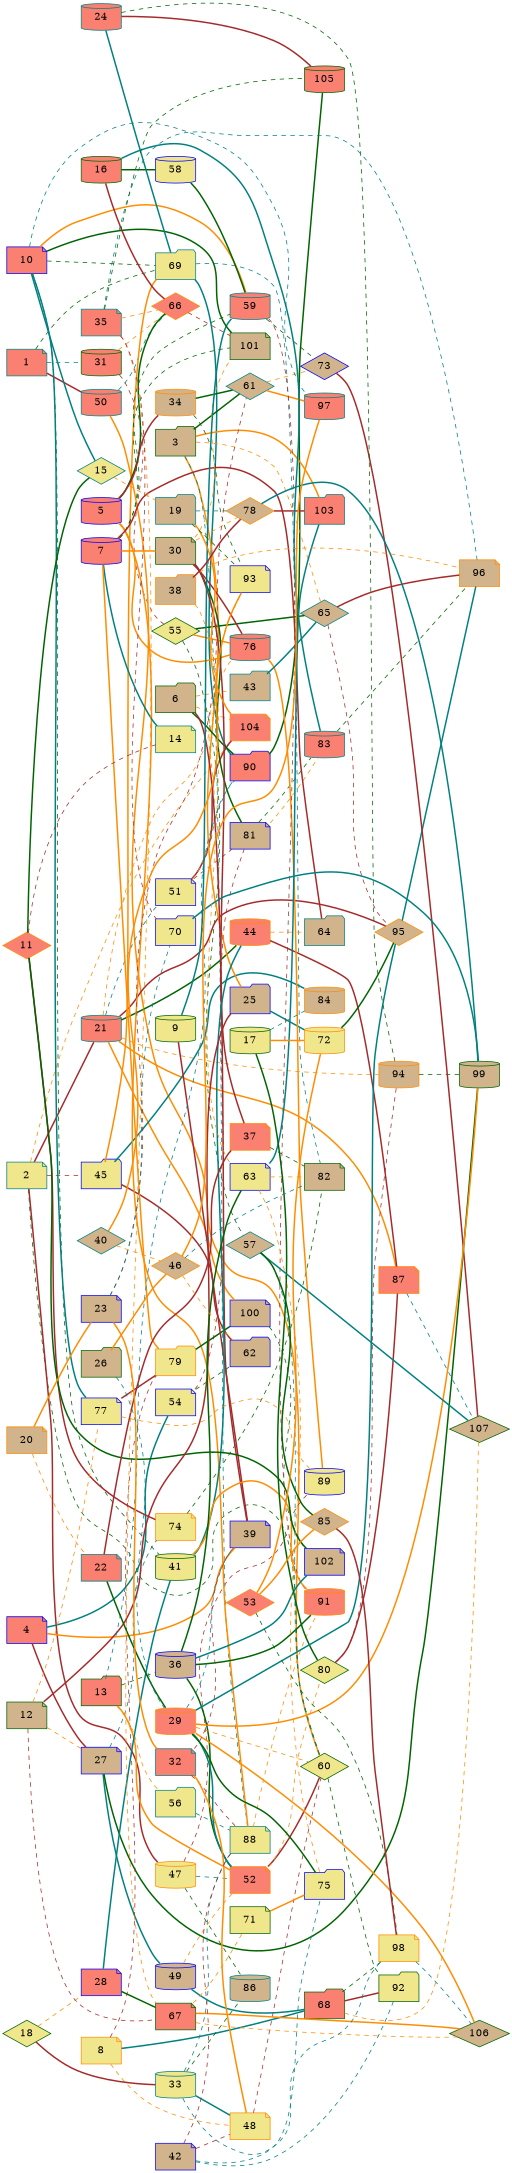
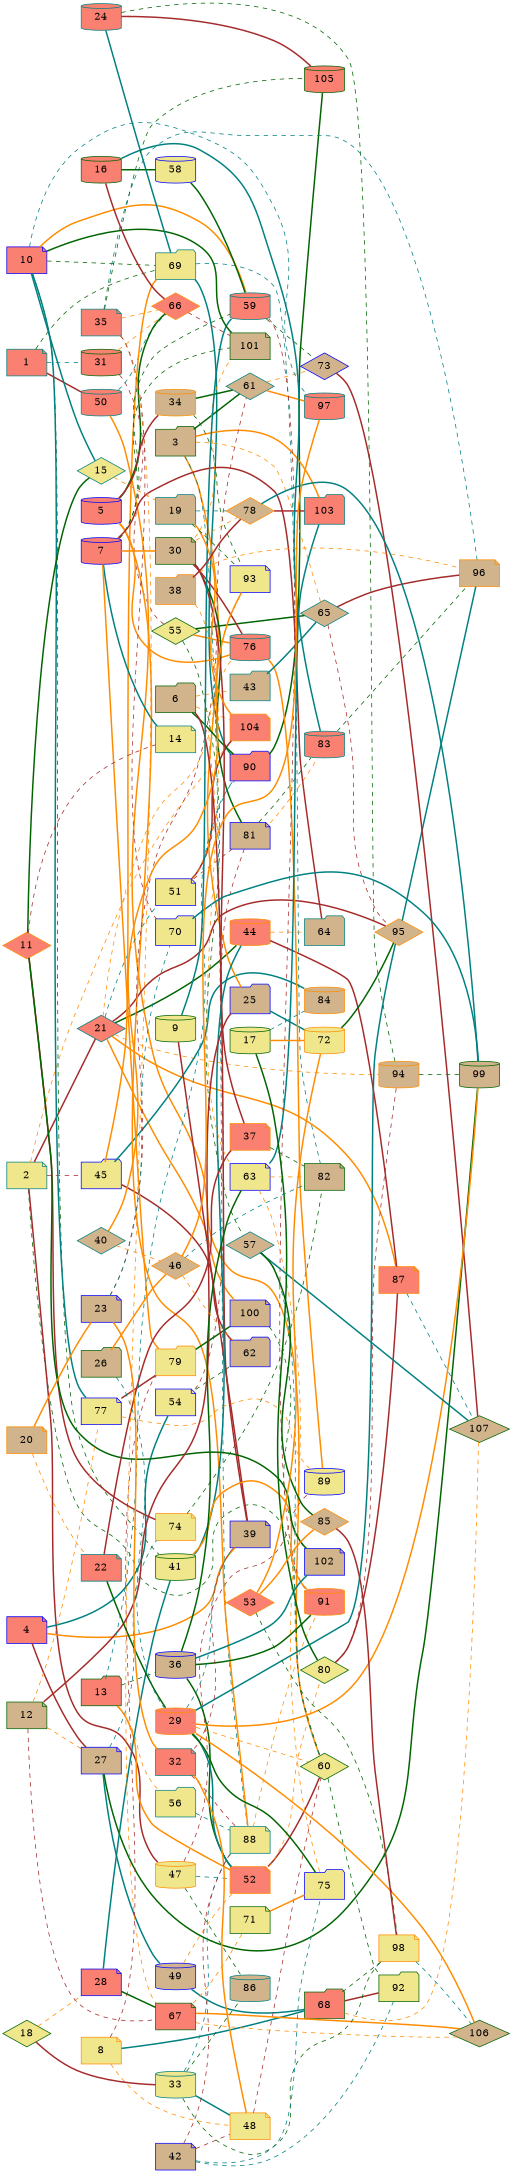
  graph {
    rankdir=LR
    node [color=blue fillcolor=tan shape=note style=filled]
    edge [color=darkorange style=bold]
    1 [color=teal fillcolor=salmon]
    31 [color=darkgreen fillcolor=salmon shape=cylinder]
    50 [color=teal fillcolor=salmon shape=cylinder]
    69 [color=teal fillcolor=khaki shape=folder]
    66 [color=darkorange fillcolor=salmon shape=diamond]
    55 [color=darkgreen fillcolor=khaki shape=diamond]
    60 [color=darkgreen fillcolor=khaki shape=diamond]
    90 [fillcolor=salmon shape=folder]
    82 [color=darkgreen]
    2 [color=teal fillcolor=khaki]
-   21 [color=teal fillcolor=salmon shape=cylinder]
+   21 [color=teal fillcolor=salmon shape=diamond]
    45 [fillcolor=khaki shape=folder]
    47 [color=darkorange fillcolor=khaki shape=cylinder]
    104 [color=darkorange fillcolor=salmon]
    93 [fillcolor=khaki]
    44 [color=darkorange fillcolor=salmon shape=cylinder]
    51 [fillcolor=khaki]
    87 [color=darkorange fillcolor=salmon]
    94 [color=darkorange shape=cylinder]
    95 [color=darkorange shape=diamond]
    100
    84 [color=darkorange shape=cylinder]
    62 [shape=folder]
    52 [color=darkorange fillcolor=salmon]
    86 [color=teal shape=cylinder]
    89 [fillcolor=khaki shape=cylinder]
    92 [color=darkgreen fillcolor=khaki shape=folder]
    3 [color=darkgreen shape=folder]
    25 [shape=folder]
    61 [color=teal shape=diamond]
    65 [color=teal shape=diamond]
    88 [color=teal fillcolor=khaki]
    103 [color=teal fillcolor=salmon shape=folder]
    72 [color=darkorange fillcolor=khaki shape=cylinder]
    97 [color=teal fillcolor=salmon shape=cylinder]
    73 [shape=diamond]
    96 [color=darkorange]
    91 [color=darkorange fillcolor=salmon shape=cylinder]
    4 [fillcolor=salmon]
    27
    39
    54 [fillcolor=khaki]
    74 [color=darkorange fillcolor=khaki]
    49 [shape=cylinder]
    99 [color=darkgreen shape=cylinder]
    81
    5 [fillcolor=salmon shape=cylinder]
    34 [color=darkorange shape=cylinder]
    76 [color=teal fillcolor=salmon shape=cylinder]
    101 [color=darkgreen]
    6 [color=darkgreen shape=folder]
    43 [color=teal shape=folder]
    105 [color=darkgreen fillcolor=salmon shape=cylinder]
    7 [fillcolor=salmon shape=cylinder]
    14 [color=teal fillcolor=khaki]
    30 [color=darkgreen]
    59 [color=teal fillcolor=salmon shape=cylinder]
    64 [color=teal shape=folder]
    79 [color=darkorange fillcolor=khaki shape=folder]
    78 [color=darkorange shape=diamond]
    37 [color=darkorange fillcolor=salmon]
    8 [color=darkorange fillcolor=khaki]
    48 [color=darkorange fillcolor=khaki]
    68 [color=darkgreen fillcolor=salmon shape=folder]
    98 [color=darkorange fillcolor=khaki]
    107 [color=darkgreen shape=diamond]
    9 [color=darkgreen fillcolor=khaki shape=cylinder]
    10 [fillcolor=salmon]
    15 [color=teal fillcolor=khaki shape=diamond]
    41 [color=darkgreen fillcolor=khaki shape=cylinder]
    77 [fillcolor=khaki]
    19 [color=teal shape=folder]
    11 [color=darkorange fillcolor=salmon shape=diamond]
    102
    12 [color=darkgreen]
    67 [color=darkgreen fillcolor=salmon]
    106 [color=darkgreen shape=diamond]
    71 [color=darkgreen fillcolor=khaki]
    13 [color=darkgreen fillcolor=salmon shape=folder]
    36 [shape=cylinder]
    56 [color=teal fillcolor=khaki shape=folder]
    63 [fillcolor=khaki]
    80 [color=darkgreen fillcolor=khaki shape=diamond]
    16 [color=darkgreen fillcolor=salmon shape=cylinder]
    58 [fillcolor=khaki shape=cylinder]
    83 [color=teal fillcolor=salmon shape=cylinder]
    17 [color=darkgreen fillcolor=khaki shape=cylinder]
    18 [color=darkgreen fillcolor=khaki shape=diamond]
    28 [fillcolor=salmon]
    33 [color=teal fillcolor=khaki shape=cylinder]
    20 [color=darkorange]
    22 [color=teal fillcolor=salmon]
    23
    29 [color=darkorange fillcolor=salmon shape=cylinder]
    32 [color=teal fillcolor=salmon]
    70 [fillcolor=khaki shape=folder]
    75 [fillcolor=khaki shape=folder]
    24 [color=teal fillcolor=salmon shape=cylinder]
    26 [color=darkgreen shape=folder]
    46 [color=darkorange shape=diamond]
    57 [color=teal shape=diamond]
    35 [color=teal fillcolor=salmon]
    38 [color=darkorange shape=folder]
    40 [color=teal shape=diamond]
    42
    53 [color=darkorange fillcolor=salmon shape=diamond]
    85 [color=darkorange shape=diamond]
    1 -- 31 [color=teal style=dashed]
    1 -- 50 [color=brown]
    1 -- 69 [color=darkgreen style=dashed]
    31 -- 66 [style=dashed]
    31 -- 55 [color=brown style=dashed]
    50 -- 66 [color=teal style=dashed]
    50 -- 60
    69 -- 90 [color=teal]
    69 -- 82 [color=teal style=dashed]
    66 -- 101 [color=brown style=dashed]
    55 -- 65 [color=darkgreen]
    55 -- 76
    55 -- 57 [color=darkgreen style=dashed]
    60 -- 92 [color=darkgreen style=dashed]
    90 -- 105 [color=darkgreen]
    2 -- 60 [color=darkgreen style=dashed]
    2 -- 21 [color=brown]
    2 -- 45 [color=brown style=dashed]
    2 -- 47 [color=brown]
    2 -- 104 [style=dashed]
    21 -- 93 [style=dashed]
    21 -- 44 [color=darkgreen]
    21 -- 51 [color=teal style=dashed]
    21 -- 87
    21 -- 94 [style=dashed]
    21 -- 95 [color=brown]
    21 -- 100
    45 -- 69
    45 -- 84 [color=teal]
    45 -- 62 [color=brown]
    47 -- 52 [color=teal style=dashed]
    47 -- 86 [color=darkgreen style=dashed]
    47 -- 89 [color=brown style=dashed]
    44 -- 87 [color=brown]
    44 -- 64 [style=dashed]
    51 -- 90 [color=teal style=dashed]
    51 -- 104 [color=brown]
    51 -- 81 [color=brown style=dashed]
    51 -- 76 [style=dashed]
    87 -- 107 [color=teal style=dashed]
    94 -- 99 [color=darkgreen style=dashed]
    95 -- 96 [color=teal]
    100 -- 102 [color=darkgreen style=dashed]
    52 -- 60 [color=brown]
    52 -- 80 [style=dashed]
    3 -- 25
    3 -- 61 [color=darkgreen]
    3 -- 65 [style=dashed]
    3 -- 88 [color=teal style=dashed]
    3 -- 103
    25 -- 72 [color=teal]
    61 -- 97
    61 -- 73 [style=dashed]
    65 -- 95 [color=brown style=dashed]
    65 -- 96 [color=brown]
    88 -- 91 [style=dashed]
    72 -- 95 [color=darkgreen]
    73 -- 107 [color=brown]
    4 -- 27 [color=brown]
    4 -- 39
    4 -- 54 [color=teal]
    27 -- 74 [color=teal style=dashed]
    27 -- 49 [color=teal]
    27 -- 99 [color=darkgreen]
    54 -- 62 [color=darkgreen style=dashed]
    54 -- 81 [color=brown style=dashed]
    74 -- 82 [color=darkgreen style=dashed]
    49 -- 52 [style=dashed]
    49 -- 68 [color=teal]
    81 -- 83 [style=dashed]
    81 -- 83 [color=darkgreen style=dashed]
    5 -- 66 [color=darkgreen]
    5 -- 88
    5 -- 34 [color=brown]
    5 -- 76
    34 -- 93 [color=darkgreen style=dashed]
    34 -- 61 [color=darkgreen]
    76 -- 89
    6 -- 90 [color=darkgreen]
    6 -- 104 [style=dashed]
    6 -- 39 [color=brown]
    6 -- 43 [style=dashed]
    43 -- 65 [color=teal]
    7 -- 101 [color=darkgreen style=dashed]
    7 -- 14 [color=teal]
    7 -- 30
    7 -- 59 [color=darkgreen style=dashed]
    7 -- 64 [color=brown]
    7 -- 79
    30 -- 81 [color=darkgreen]
    30 -- 76 [color=brown]
    30 -- 101 [style=dashed]
    30 -- 78 [style=dashed]
    30 -- 37 [color=brown]
    59 -- 73 [color=darkgreen style=dashed]
    59 -- 91 [color=brown style=dashed]
    79 -- 100 [color=darkgreen]
    78 -- 103 [color=brown]
    78 -- 99 [color=teal]
    37 -- 82 [color=darkgreen style=dashed]
    8 -- 79 [color=brown style=dashed]
    8 -- 48 [style=dashed]
    8 -- 68 [color=teal]
    48 -- 60 [color=brown style=dashed]
    68 -- 92 [color=brown]
    68 -- 98 [color=darkgreen style=dashed]
    68 -- 107 [style=dashed]
    98 -- 106 [color=teal style=dashed]
    9 -- 39 [color=brown]
    9 -- 59 [color=teal]
    10 -- 69 [color=darkgreen style=dashed]
    10 -- 97 [color=teal style=dashed]
    10 -- 101 [color=darkgreen]
    10 -- 59
    10 -- 15 [color=teal]
    10 -- 41 [color=darkgreen style=dashed]
    10 -- 77 [color=teal]
    15 -- 19 [style=dashed]
    41 -- 44 [color=teal]
    41 -- 91
    77 -- 89 [style=dashed]
    77 -- 79 [color=brown]
    19 -- 104
    19 -- 93 [color=darkgreen style=dashed]
    19 -- 78 [color=teal style=dashed]
    11 -- 74 [color=brown]
    11 -- 14 [color=brown style=dashed]
    11 -- 15 [color=darkgreen]
    11 -- 102 [color=darkgreen]
    12 -- 25 [color=brown]
    12 -- 27 [style=dashed]
    12 -- 77 [style=dashed]
    12 -- 67 [color=brown style=dashed]
    67 -- 106 [style=dashed]
    67 -- 106
    67 -- 71 [style=dashed]
    71 -- 75
    13 -- 90 [color=teal style=dashed]
    13 -- 52
    13 -- 36 [color=darkgreen style=dashed]
    13 -- 56 [style=dashed]
    36 -- 52 [color=darkgreen]
    36 -- 91 [color=darkgreen]
    36 -- 102 [color=teal]
    36 -- 63 [color=darkgreen]
    56 -- 88 [color=teal style=dashed]
    63 -- 82 [style=dashed]
    63 -- 103 [color=teal]
    63 -- 75 [style=dashed]
    80 -- 87 [color=brown]
    80 -- 94 [color=brown style=dashed]
    16 -- 66 [color=brown]
    16 -- 58 [color=darkgreen]
    16 -- 83 [color=teal]
    58 -- 59 [color=darkgreen]
    83 -- 96 [color=darkgreen style=dashed]
    17 -- 84 [color=teal style=dashed]
    17 -- 72
    17 -- 80 [color=darkgreen]
    18 -- 28 [style=dashed]
    18 -- 33 [color=brown]
    28 -- 41 [color=teal]
    28 -- 67 [color=darkgreen]
    33 -- 86 [color=darkgreen style=dashed]
    33 -- 88 [color=teal style=dashed]
    33 -- 48 [color=teal]
-   33 -- 98 [color=teal style=dashed]
+   33 -- 98 [color=darkgreen style=dashed]
    20 -- 22 [style=dashed]
    20 -- 23
    22 -- 37 [color=brown]
    22 -- 29 [color=darkgreen]
    23 -- 61 [color=brown style=dashed]
    23 -- 32
    23 -- 70 [color=teal style=dashed]
    29 -- 60 [style=dashed]
    29 -- 95 [color=teal]
    29 -- 52 [color=teal]
    29 -- 39 [color=teal style=dashed]
    29 -- 99
    29 -- 106
    29 -- 75 [color=darkgreen]
    32 -- 88 [color=brown style=dashed]
    32 -- 39 [color=brown style=dashed]
    32 -- 48
    70 -- 99 [color=teal]
    24 -- 69 [color=teal]
    24 -- 94 [color=darkgreen style=dashed]
    24 -- 105 [color=brown]
    26 -- 29 [color=teal style=dashed]
    26 -- 46
    46 -- 82 [color=teal style=dashed]
    46 -- 62 [style=dashed]
    46 -- 97
    57 -- 60 [color=teal style=dashed]
    57 -- 107 [color=teal]
    57 -- 85 [color=darkgreen]
    35 -- 66 [style=dashed]
    35 -- 96 [color=teal style=dashed]
    35 -- 105 [color=darkgreen style=dashed]
    35 -- 67 [style=dashed]
    35 -- 70 [color=brown style=dashed]
    38 -- 96 [style=dashed]
    38 -- 78 [color=brown]
    38 -- 63 [style=dashed]
    40 -- 93
    40 -- 46 [style=dashed]
    42 -- 92 [color=teal style=dashed]
    42 -- 88 [color=brown style=dashed]
    42 -- 48 [color=brown style=dashed]
    42 -- 75 [color=teal style=dashed]
    53 -- 72
    53 -- 98 [color=darkgreen style=dashed]
    53 -- 85
    85 -- 98 [color=brown]
  }
